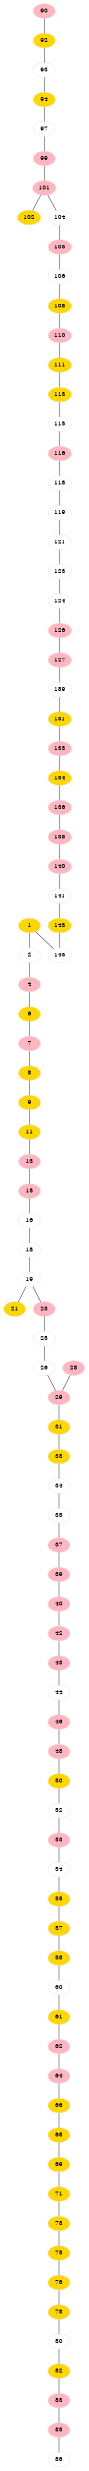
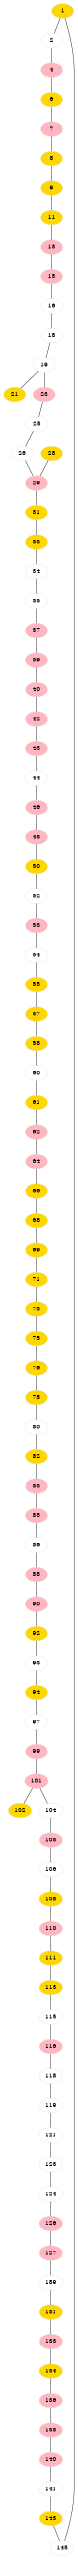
  graph {
    node [color=gray90 fillcolor=lightpink style=filled]
    1 [fillcolor=gold super="+147"]
    2 [fillcolor=white super="+3"]
    145 [fillcolor=white super="+146"]
    4 [super="+5"]
    6 [fillcolor=gold]
    7
    8 [fillcolor=gold]
    9 [fillcolor=gold super="+10"]
    11 [fillcolor=gold super="+12"]
    13 [super="+14"]
    15
    16 [fillcolor=white super="+17"]
    18 [fillcolor=white]
    19 [fillcolor=white super="+20"]
    21 [fillcolor=gold super="+22"]
    23 [super="+24"]
    25 [fillcolor=white]
    26 [fillcolor=white super="+27"]
    29 [super="+30"]
-   28
+   28 [fillcolor=gold]
    31 [fillcolor=gold super="+32"]
    33 [fillcolor=gold]
    34 [fillcolor=white]
    35 [fillcolor=white super="+36"]
    37 [super="+38"]
    39
    40 [super="+41"]
    42
    43
    44 [fillcolor=white super="+45"]
    46 [super="+47"]
    48 [super="+49"]
    50 [fillcolor=gold super="+51"]
    52 [fillcolor=white]
    53
    54 [fillcolor=white]
    55 [fillcolor=gold super="+56"]
    57 [fillcolor=gold]
    58 [fillcolor=gold super="+59"]
    60 [fillcolor=white]
    61 [fillcolor=gold]
    62 [super="+63"]
    64 [super="+65"]
    66 [fillcolor=gold super="+67"]
    68 [fillcolor=gold]
    69 [fillcolor=gold super="+70"]
    71 [fillcolor=gold super="+72"]
    73 [fillcolor=gold super="+74"]
    75 [fillcolor=gold]
    76 [fillcolor=gold super="+77"]
    78 [fillcolor=gold super="+79"]
    80 [fillcolor=white super="+81"]
    82 [fillcolor=gold]
    83 [super="+84"]
    85
    86 [fillcolor=white super="+87"]
+   88 [super="+89"]
    90 [super="+91"]
    92 [fillcolor=gold]
    93 [fillcolor=white super="+94"]
    n61 [fillcolor=gold label=94 super="+96"]
    97 [fillcolor=white super="+98"]
    99 [super="+100"]
    101
    102 [fillcolor=gold super="+103"]
    104 [fillcolor=white]
    105
    106 [fillcolor=white super="+107"]
    108 [fillcolor=gold super="+109"]
    110
    111 [fillcolor=gold super="+112"]
    113 [fillcolor=gold super="+114"]
    115 [fillcolor=white]
    116 [super="+117"]
    118 [fillcolor=white]
    119 [fillcolor=white super="+120"]
    121 [fillcolor=white super="+122"]
    123 [fillcolor=white]
    124 [fillcolor=white super="+125"]
    126
    127 [super="+128"]
    n82 [fillcolor=white label=189 super="+130"]
    131 [fillcolor=gold super="+132"]
    133
    134 [fillcolor=gold super="+135"]
    136 [super="+137"]
    138 [super="+139"]
    140
    141 [fillcolor=white super="+142"]
    143 [fillcolor=gold super="+144"]
    1 -- 2
    1 -- 145
    2 -- 4
    4 -- 6
    6 -- 7
    7 -- 8
    8 -- 9
    9 -- 11
    11 -- 13
    13 -- 15
    15 -- 16
    16 -- 18
    18 -- 19
    19 -- 21
    19 -- 23
    23 -- 25
    25 -- 26
    26 -- 29
    29 -- 31
    28 -- 29
    31 -- 33
    33 -- 34
    34 -- 35
    35 -- 37
    37 -- 39
    39 -- 40
    40 -- 42
    42 -- 43
    43 -- 44
    44 -- 46
    46 -- 48
    48 -- 50
    50 -- 52
    52 -- 53
    53 -- 54
    54 -- 55
    55 -- 57
    57 -- 58
    58 -- 60
    60 -- 61
    61 -- 62
    62 -- 64
    64 -- 66
    66 -- 68
    68 -- 69
    69 -- 71
    71 -- 73
    73 -- 75
    75 -- 76
    76 -- 78
    78 -- 80
    80 -- 82
    82 -- 83
    83 -- 85
    85 -- 86
+   86 -- 88
+   88 -- 90
    90 -- 92
    92 -- 93
    93 -- n61
    n61 -- 97
    97 -- 99
    99 -- 101
    101 -- 102
    101 -- 104
    104 -- 105
    105 -- 106
    106 -- 108
    108 -- 110
    110 -- 111
    111 -- 113
    113 -- 115
    115 -- 116
    116 -- 118
    118 -- 119
    119 -- 121
    121 -- 123
    123 -- 124
    124 -- 126
    126 -- 127
    127 -- n82
    n82 -- 131
    131 -- 133
    133 -- 134
    134 -- 136
    136 -- 138
    138 -- 140
    140 -- 141
    141 -- 143
    143 -- 145
  }
